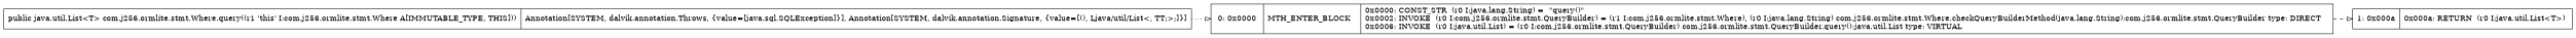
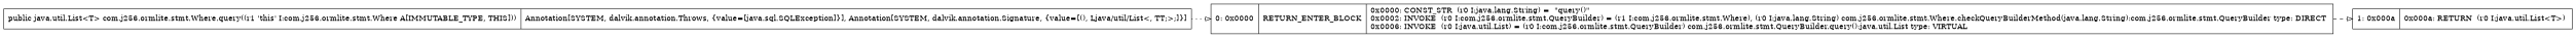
  digraph {
    rankdir=LR
    node [shape=record]
    edge [arrowhead=onormal]
-   n1 [label="{0\:\ 0x0000|MTH_ENTER_BLOCK\l|0x0000: CONST_STR  (r0 I:java.lang.String) =  \"query()\" \l0x0002: INVOKE  (r0 I:com.j256.ormlite.stmt.QueryBuilder) = (r1 I:com.j256.ormlite.stmt.Where), (r0 I:java.lang.String) com.j256.ormlite.stmt.Where.checkQueryBuilderMethod(java.lang.String):com.j256.ormlite.stmt.QueryBuilder type: DIRECT \l0x0006: INVOKE  (r0 I:java.util.List) = (r0 I:com.j256.ormlite.stmt.QueryBuilder) com.j256.ormlite.stmt.QueryBuilder.query():java.util.List type: VIRTUAL \l}"]
+   n1 [label="{0\:\ 0x0000|RETURN_ENTER_BLOCK\l|0x0000: CONST_STR  (r0 I:java.lang.String) =  \"query()\" \l0x0002: INVOKE  (r0 I:com.j256.ormlite.stmt.QueryBuilder) = (r1 I:com.j256.ormlite.stmt.Where), (r0 I:java.lang.String) com.j256.ormlite.stmt.Where.checkQueryBuilderMethod(java.lang.String):com.j256.ormlite.stmt.QueryBuilder type: DIRECT \l0x0006: INVOKE  (r0 I:java.util.List) = (r0 I:com.j256.ormlite.stmt.QueryBuilder) com.j256.ormlite.stmt.QueryBuilder.query():java.util.List type: VIRTUAL \l}"]
    n2 [label="{1\:\ 0x000a|0x000a: RETURN  (r0 I:java.util.List\<T\>) \l}"]
    n3 [label="{public java.util.List\<T\> com.j256.ormlite.stmt.Where.query((r1 'this' I:com.j256.ormlite.stmt.Where A[IMMUTABLE_TYPE, THIS]))  | Annotation[SYSTEM, dalvik.annotation.Throws, \{value=[java.sql.SQLException]\}], Annotation[SYSTEM, dalvik.annotation.Signature, \{value=[(), Ljava\/util\/List\<, TT;\>;]\}]\l}"]
    n1 -> n2 [style=dashed]
    n3 -> n1 [style=dotted]
  }
